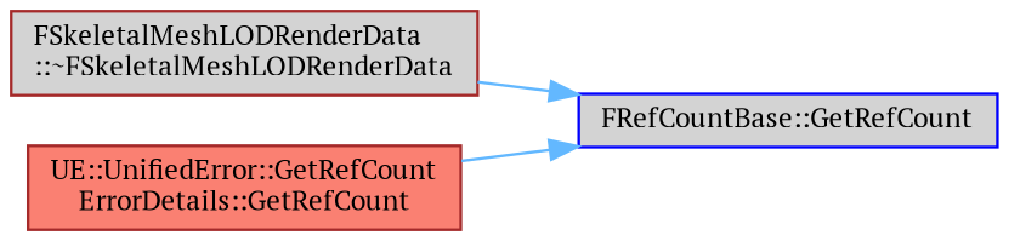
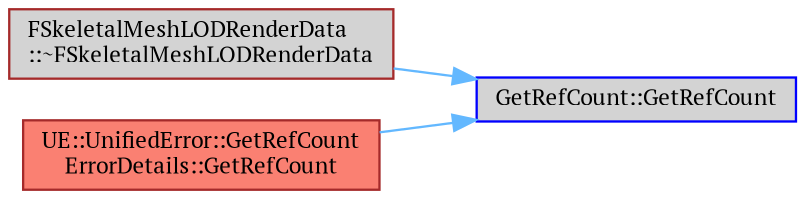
  digraph {
    fontname="PT Serif"
    rankdir=RL
    node [color=brown fillcolor=lightgrey fontname="PT Serif" fontsize=10 shape=box style=filled]
    edge [color=steelblue1 dir=back fontname="PT Serif" fontsize=10 labelfontname=Helvetica labelfontsize=10 style=solid]
-   n1 [color=blue fontcolor=black height=0.2 label="FRefCountBase::GetRefCount" width=0.4]
+   n1 [color=blue fontcolor=black height=0.2 label="GetRefCount::GetRefCount" width=0.4]
    n2 [height=0.2 label="FSkeletalMeshLODRenderData\l::~FSkeletalMeshLODRenderData" width=0.4]
    n3 [fillcolor=salmon height=0.2 label="UE::UnifiedError::GetRefCount\lErrorDetails::GetRefCount" width=0.4]
    n1 -> n2
    n1 -> n3
  }
